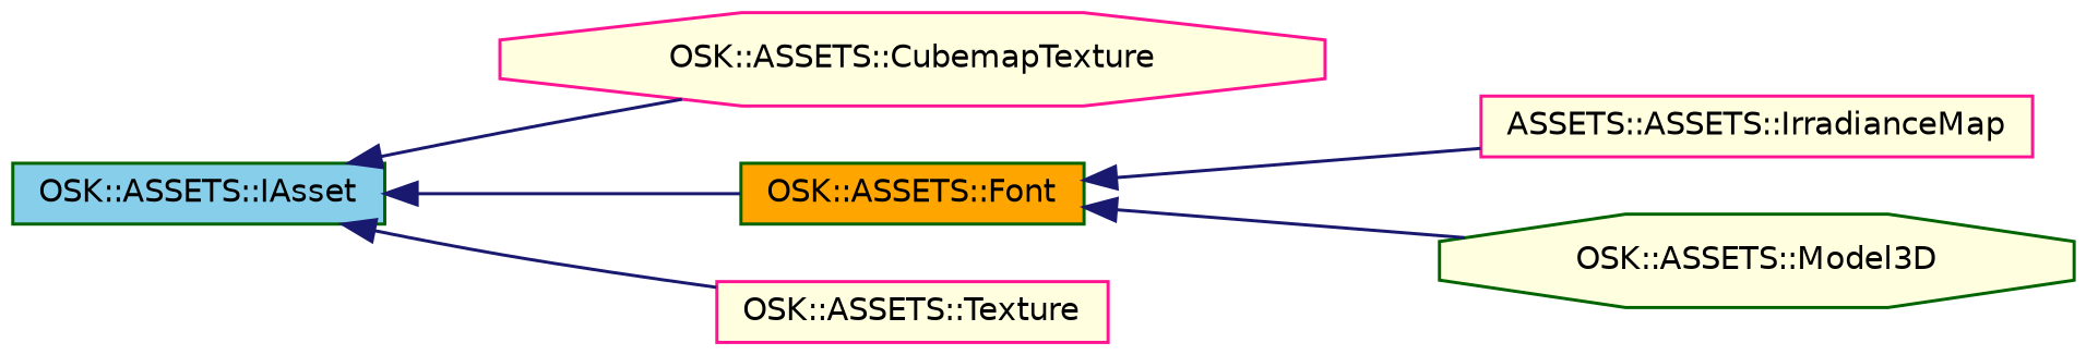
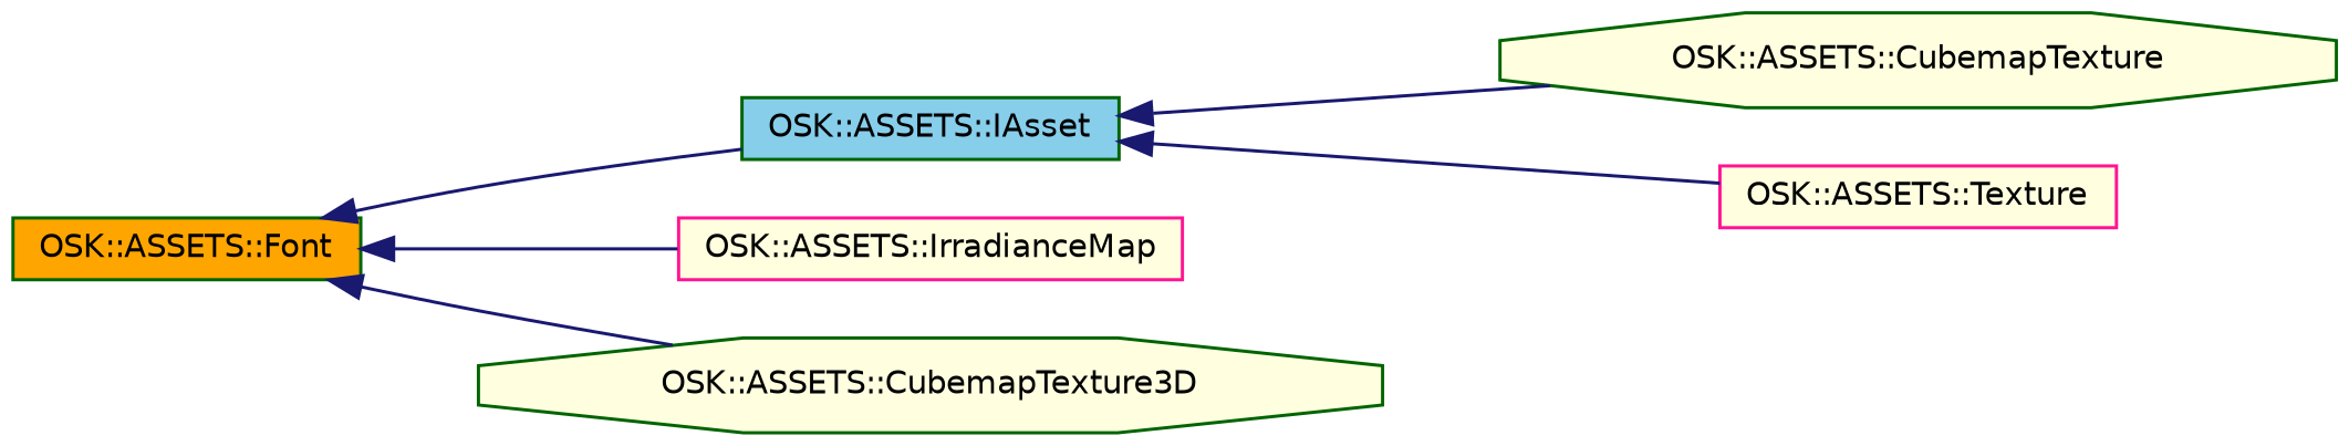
  digraph {
    rankdir=LR
    node [color=darkgreen fillcolor=lightyellow fontname=Helvetica fontsize=10 shape=box style=filled]
    edge [color=midnightblue dir=back fontname=Helvetica fontsize=10 labelfontname=Helvetica labelfontsize=10 style=solid]
    n1 [fillcolor=skyblue fontcolor=black height=0.2 label="OSK::ASSETS::IAsset" width=0.4]
-   n2 [color=deeppink height=0.2 label="OSK::ASSETS::CubemapTexture" shape=octagon width=0.4]
+   n2 [height=0.2 label="OSK::ASSETS::CubemapTexture" shape=octagon width=0.4]
    n3 [fillcolor=orange height=0.2 label="OSK::ASSETS::Font" width=0.4]
    n4 [color=deeppink height=0.2 label="OSK::ASSETS::Texture" width=0.4]
-   n5 [color=deeppink height=0.2 label="ASSETS::ASSETS::IrradianceMap" width=0.4]
-   n6 [height=0.2 label="OSK::ASSETS::Model3D" shape=octagon width=0.4]
+   n5 [color=deeppink height=0.2 label="OSK::ASSETS::IrradianceMap" width=0.4]
+   n6 [height=0.2 label="OSK::ASSETS::CubemapTexture3D" shape=octagon width=0.4]
    n1 -> n2
-   n1 -> n3
+   n3 -> n1
    n1 -> n4
    n3 -> n5
    n3 -> n6
  }
